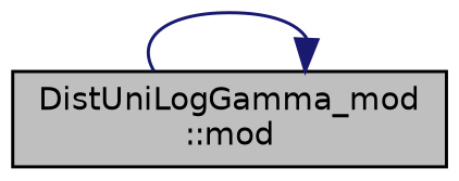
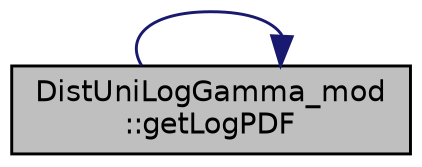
  digraph {
    rankdir=LR
-   n1 [color=black fillcolor=grey75 fontcolor=black fontname=Helvetica fontsize=10 height=0.2 label="DistUniLogGamma_mod\l::mod" shape=record style=filled width=0.4]
+   n1 [color=black fillcolor=grey75 fontcolor=black fontname=Helvetica fontsize=10 height=0.2 label="DistUniLogGamma_mod\l::getLogPDF" shape=record style=filled width=0.4]
    n1 -> n1 [color=midnightblue fontname=Helvetica fontsize=10 labelfontname=Helvetica labelfontsize=10 style=solid]
  }
